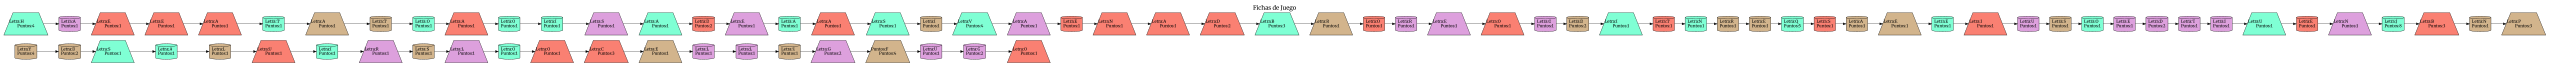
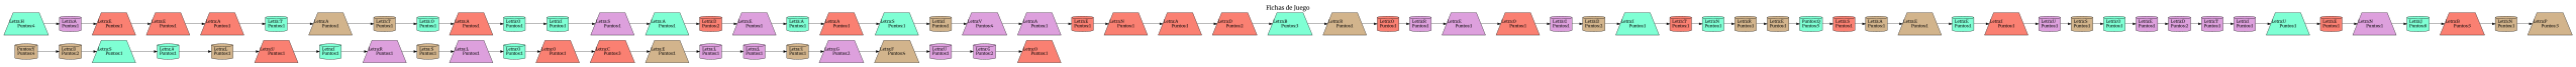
  digraph {
    fontname=Merriweather
    fontsize=20
    label="Fichas de Juego"
    labelloc=t
    rankdir=LR
    node [fillcolor=salmon fontname=Merriweather shape=cylinder style=filled]
    edge [fontname=Merriweather]
    n1 [label="Letra:O\lPuntos:1" shape=trapezium]
    n2 [fillcolor=plum label="Letra:G\lPuntos:2"]
    n3 [fillcolor=plum label="Letra:U\lPuntos:1"]
-   n4 [fillcolor=tan label="Puntos:F\lPuntos:4" shape=trapezium]
+   n4 [fillcolor=tan label="Letra:F\lPuntos:4" shape=trapezium]
    n5 [fillcolor=plum label="Letra:G\lPuntos:2" shape=trapezium]
    n6 [fillcolor=tan label="Letra:U\lPuntos:1"]
    n7 [fillcolor=plum label="Letra:L\lPuntos:1"]
    n8 [fillcolor=plum label="Letra:L\lPuntos:1"]
    n9 [fillcolor=tan label="Letra:E\lPuntos:1" shape=trapezium]
    n10 [label="Letra:C\lPuntos:3" shape=trapezium]
    n11 [label="Letra:O\lPuntos:1" shape=trapezium]
    n12 [fillcolor=aquamarine label="Letra:O\lPuntos:1"]
    n13 [fillcolor=plum label="Letra:L\lPuntos:1" shape=trapezium]
    n14 [fillcolor=tan label="Letra:S\lPuntos:1"]
    n15 [fillcolor=plum label="Letra:R\lPuntos:1" shape=trapezium]
    n16 [fillcolor=aquamarine label="Letra:I\lPuntos:1"]
    n17 [label="Letra:U\lPuntos:1" shape=trapezium]
    n18 [fillcolor=tan label="Letra:L\lPuntos:1"]
    n19 [fillcolor=aquamarine label="Letra:A\lPuntos:1"]
    n20 [fillcolor=aquamarine label="Letra:S\lPuntos:1" shape=trapezium]
    n21 [fillcolor=tan label="Letra:D\lPuntos:2"]
-   n22 [fillcolor=tan label="Letra:Y\lPuntos:4"]
+   n22 [fillcolor=tan label="Puntos:Y\lPuntos:4"]
    n23 [fillcolor=tan label="Letra:P\lPuntos:3" shape=trapezium]
    n24 [fillcolor=tan label="Letra:N\lPuntos:1"]
    n25 [label="Letra:B\lPuntos:3" shape=trapezium]
    n26 [fillcolor=aquamarine label="Letra:J\lPuntos:8"]
    n27 [fillcolor=plum label="Letra:N\lPuntos:1" shape=trapezium]
    n28 [label="Letra:E\lPuntos:1"]
    n29 [fillcolor=aquamarine label="Letra:U\lPuntos:1" shape=trapezium]
    n30 [fillcolor=plum label="Letra:I\lPuntos:1"]
    n31 [fillcolor=plum label="Letra:T\lPuntos:1"]
    n32 [fillcolor=plum label="Letra:D\lPuntos:2"]
    n33 [fillcolor=plum label="Letra:E\lPuntos:1"]
    n34 [fillcolor=aquamarine label="Letra:O\lPuntos:1"]
    n35 [fillcolor=tan label="Letra:S\lPuntos:1"]
    n36 [fillcolor=plum label="Letra:U\lPuntos:1"]
    n37 [label="Letra:I\lPuntos:1" shape=trapezium]
    n38 [fillcolor=aquamarine label="Letra:E\lPuntos:1"]
    n39 [fillcolor=tan label="Letra:E\lPuntos:1" shape=trapezium]
    n40 [fillcolor=tan label="Letra:A\lPuntos:1"]
    n41 [label="Letra:S\lPuntos:1"]
-   n42 [fillcolor=aquamarine label="Letra:Q\lPuntos:5"]
+   n42 [fillcolor=aquamarine label="Puntos:Q\lPuntos:5"]
    n43 [fillcolor=tan label="Letra:E\lPuntos:1"]
    n44 [fillcolor=tan label="Letra:R\lPuntos:1"]
    n45 [fillcolor=aquamarine label="Letra:N\lPuntos:1"]
    n46 [label="Letra:T\lPuntos:1"]
    n47 [fillcolor=aquamarine label="Letra:I\lPuntos:1" shape=trapezium]
    n48 [fillcolor=tan label="Letra:D\lPuntos:2"]
    n49 [fillcolor=plum label="Letra:O\lPuntos:1"]
    n50 [label="Letra:O\lPuntos:1" shape=trapezium]
    n51 [fillcolor=plum label="Letra:E\lPuntos:1" shape=trapezium]
    n52 [fillcolor=plum label="Letra:R\lPuntos:1"]
    n53 [label="Letra:O\lPuntos:1"]
    n54 [fillcolor=tan label="Letra:R\lPuntos:1" shape=trapezium]
    n55 [fillcolor=aquamarine label="Letra:B\lPuntos:3" shape=trapezium]
    n56 [label="Letra:D\lPuntos:2" shape=trapezium]
    n57 [label="Letra:A\lPuntos:1" shape=trapezium]
    n58 [label="Letra:N\lPuntos:1" shape=trapezium]
    n59 [label="Letra:E\lPuntos:1"]
    n60 [fillcolor=plum label="Letra:A\lPuntos:1" shape=trapezium]
-   n61 [fillcolor=aquamarine label="Letra:V\lPuntos:4" shape=trapezium]
+   n61 [fillcolor=plum label="Letra:V\lPuntos:4" shape=trapezium]
    n62 [fillcolor=tan label="Letra:I\lPuntos:1"]
    n63 [fillcolor=aquamarine label="Letra:S\lPuntos:1" shape=trapezium]
    n64 [label="Letra:A\lPuntos:1" shape=trapezium]
    n65 [fillcolor=aquamarine label="Letra:A\lPuntos:1"]
    n66 [fillcolor=plum label="Letra:E\lPuntos:1" shape=trapezium]
    n67 [label="Letra:D\lPuntos:2"]
    n68 [fillcolor=aquamarine label="Letra:A\lPuntos:1" shape=trapezium]
    n69 [fillcolor=plum label="Letra:S\lPuntos:1" shape=trapezium]
    n70 [fillcolor=aquamarine label="Letra:I\lPuntos:1"]
    n71 [fillcolor=aquamarine label="Letra:O\lPuntos:1"]
    n72 [label="Letra:A\lPuntos:1" shape=trapezium]
    n73 [fillcolor=aquamarine label="Letra:O\lPuntos:1"]
    n74 [fillcolor=tan label="Letra:T\lPuntos:1"]
    n75 [fillcolor=tan label="Letra:A\lPuntos:1" shape=trapezium]
    n76 [fillcolor=aquamarine label="Letra:T\lPuntos:1"]
    n77 [label="Letra:A\lPuntos:1" shape=trapezium]
    n78 [label="Letra:E\lPuntos:1" shape=trapezium]
    n79 [label="Letra:E\lPuntos:1" shape=trapezium]
    n80 [fillcolor=plum label="Letra:A\lPuntos:1"]
    n81 [fillcolor=aquamarine label="Letra:H\lPuntos:4" shape=trapezium]
    n2 -> n1
    n3 -> n2
    n4 -> n3
    n5 -> n4
    n6 -> n5
    n7 -> n6
    n8 -> n7
    n9 -> n8
    n10 -> n9
    n11 -> n10
    n12 -> n11
    n13 -> n12
    n14 -> n13
    n15 -> n14
    n16 -> n15
    n17 -> n16
    n18 -> n17
    n19 -> n18
    n20 -> n19
    n21 -> n20
    n22 -> n21
    n24 -> n23
    n25 -> n24
    n26 -> n25
    n27 -> n26
    n28 -> n27
    n29 -> n28
    n30 -> n29
    n31 -> n30
    n32 -> n31
    n33 -> n32
    n34 -> n33
    n35 -> n34
    n36 -> n35
    n37 -> n36
    n38 -> n37
    n39 -> n38
    n40 -> n39
    n41 -> n40
    n42 -> n41
    n43 -> n42
    n44 -> n43
    n45 -> n44
    n46 -> n45
    n47 -> n46
    n48 -> n47
    n49 -> n48
    n50 -> n49
    n51 -> n50
    n52 -> n51
    n53 -> n52
    n54 -> n53
    n55 -> n54
    n56 -> n55
    n57 -> n56
    n58 -> n57
    n59 -> n58
    n60 -> n59
    n61 -> n60
    n62 -> n61
    n63 -> n62
    n64 -> n63
    n65 -> n64
    n66 -> n65
    n67 -> n66
    n68 -> n67
    n69 -> n68
    n70 -> n69
    n71 -> n70
    n72 -> n71
    n73 -> n72
    n74 -> n73
    n75 -> n74
    n76 -> n75
    n77 -> n76
    n78 -> n77
    n79 -> n78
    n80 -> n79
    n81 -> n80
  }
